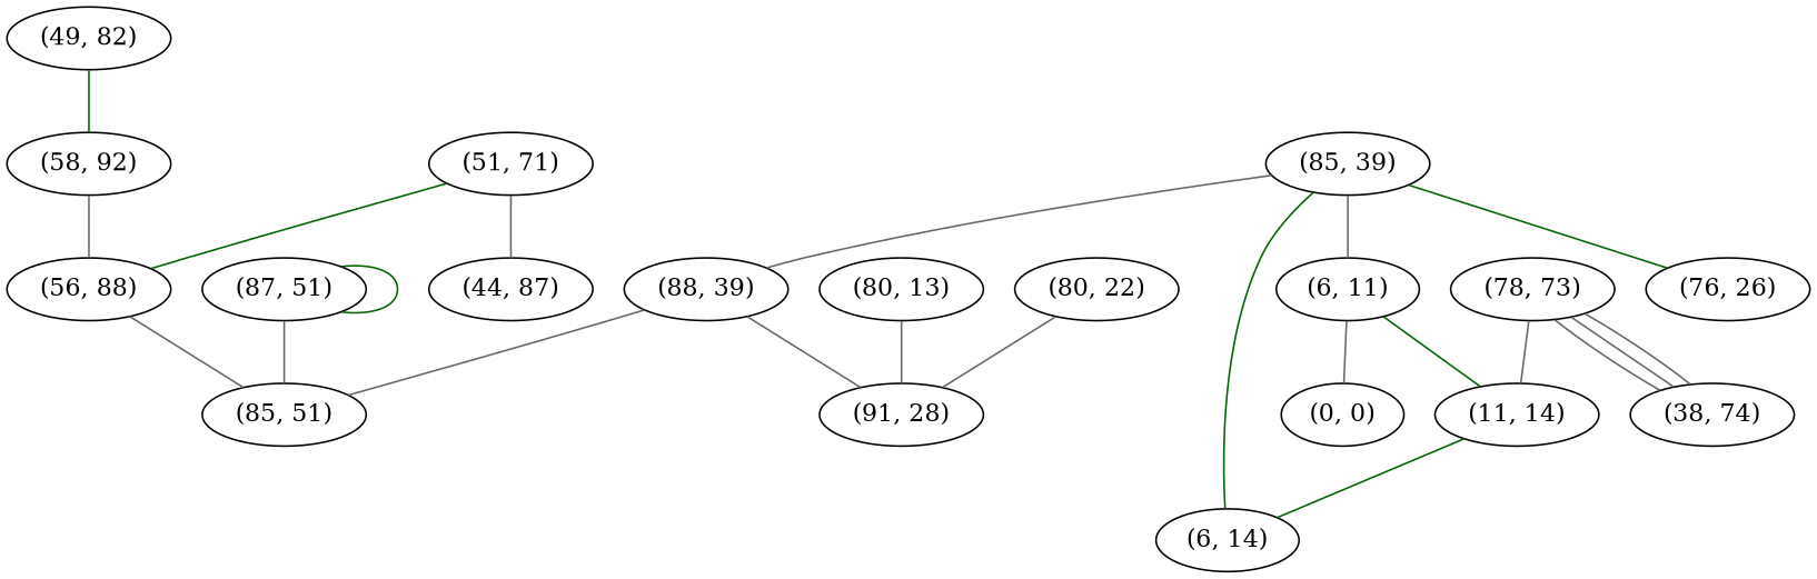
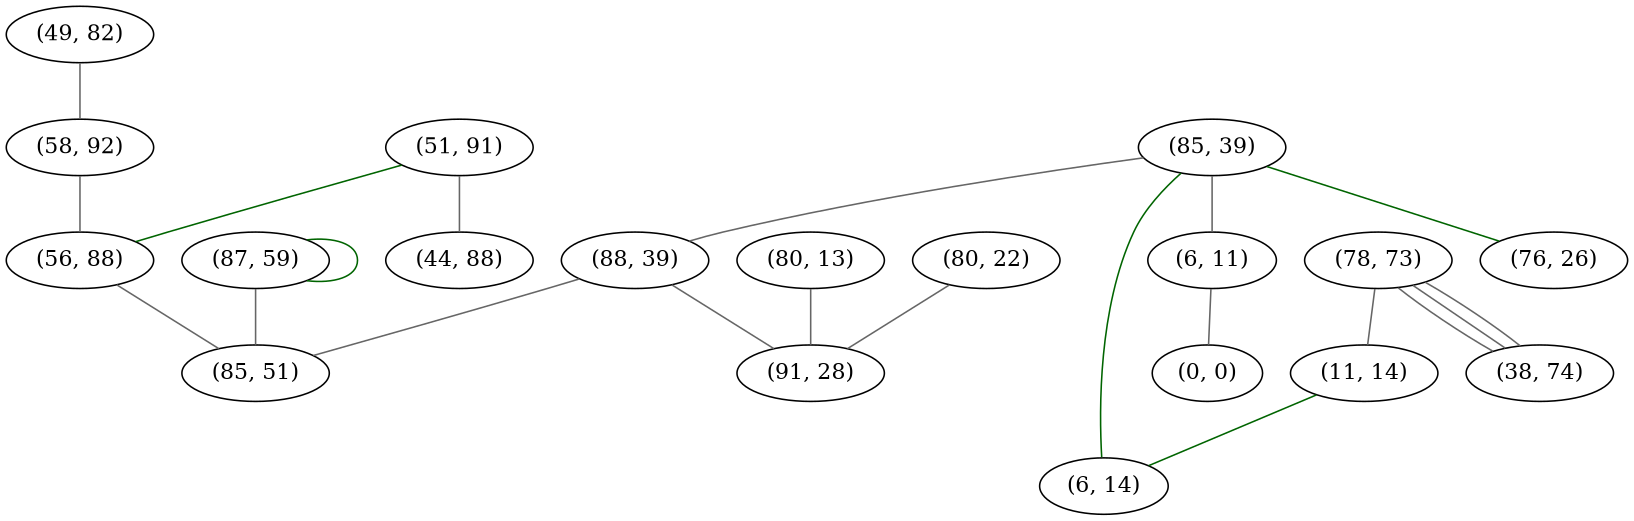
  graph {
    edge [color=gray40 weight=1]
    "(49, 82)"
    "(58, 92)"
    "(56, 88)"
-   "(87, 51)"
+   "(87, 51)" [label="(87, 59)"]
    "(85, 51)"
    n6 [label="(78, 73)"]
    "(38, 74)"
    "(11, 14)"
    "(6, 14)"
    "(85, 39)"
    "(88, 39)"
    "(6, 11)"
    "(76, 26)"
    "(91, 28)"
    "(0, 0)"
    "(80, 13)"
-   "(51, 91)" [label="(51, 71)"]
-   "(44, 87)"
+   "(51, 91)"
+   "(44, 87)" [label="(44, 88)"]
    "(80, 22)"
-   "(49, 82)" -- "(58, 92)" [color=darkgreen weight=3]
+   "(49, 82)" -- "(58, 92)" [weight=3]
    "(58, 92)" -- "(56, 88)"
    "(56, 88)" -- "(85, 51)"
    "(87, 51)" -- "(87, 51)" [color=darkgreen weight=2]
    "(87, 51)" -- "(85, 51)"
    n6 -- "(38, 74)"
    n6 -- "(38, 74)"
    n6 -- "(38, 74)"
    n6 -- "(11, 14)"
    "(11, 14)" -- "(6, 14)" [color=darkgreen]
    "(85, 39)" -- "(6, 14)" [color=darkgreen weight=3]
    "(85, 39)" -- "(88, 39)"
    "(85, 39)" -- "(6, 11)" [weight=3]
    "(85, 39)" -- "(76, 26)" [color=darkgreen weight=3]
    "(88, 39)" -- "(85, 51)"
    "(88, 39)" -- "(91, 28)"
-   "(6, 11)" -- "(11, 14)" [color=darkgreen]
    "(6, 11)" -- "(0, 0)" [weight=4]
    "(80, 13)" -- "(91, 28)" [weight=3]
    "(51, 91)" -- "(56, 88)" [color=darkgreen]
    "(51, 91)" -- "(44, 87)" [weight=3]
    "(80, 22)" -- "(91, 28)" [weight=3]
  }
